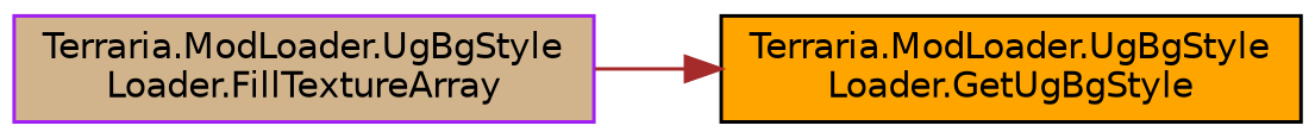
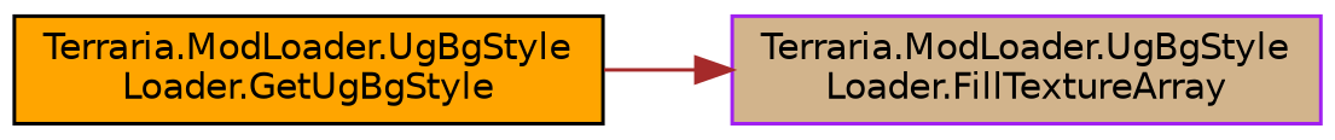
  digraph {
    rankdir=RL
    node [fontname=Helvetica fontsize=10 shape=record style=filled]
    n1 [color=black fillcolor=orange fontcolor=black height=0.2 label="Terraria.ModLoader.UgBgStyle\lLoader.GetUgBgStyle" width=0.4]
    n2 [color=purple fillcolor=tan height=0.2 label="Terraria.ModLoader.UgBgStyle\lLoader.FillTextureArray" width=0.4]
-   n1 -> n2 [color=brown dir=back fontname=Helvetica fontsize=10 labelfontname=Helvetica labelfontsize=10 style=solid]
+   n2 -> n1 [color=brown dir=back fontname=Helvetica fontsize=10 labelfontname=Helvetica labelfontsize=10 style=solid]
  }
